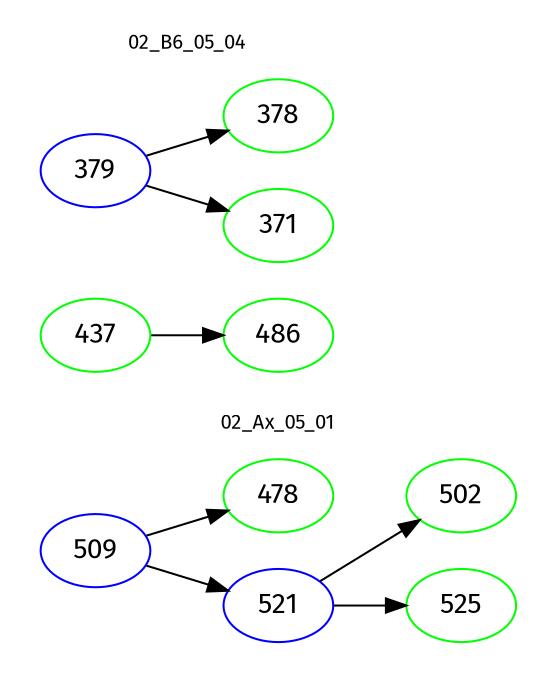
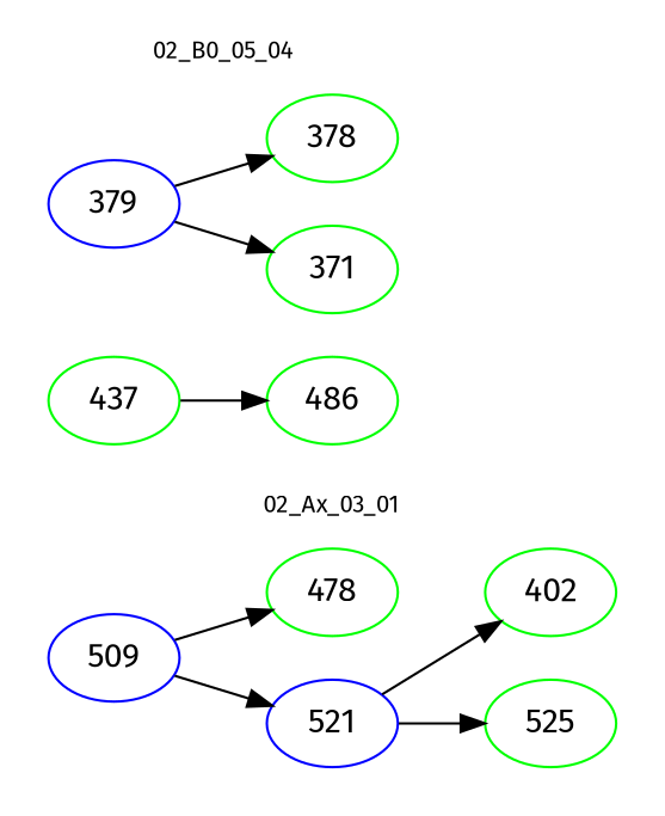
  digraph {
    fontname="Fira Sans"
    rankdir=LR
    node [color=green fontname="Fira Sans"]
    edge [color=black fontname="Fira Sans"]
    n1 [color=blue label=521]
    n2 [color=blue label=509]
    n3 [label=525]
-   n4 [label=502]
+   n4 [label=402]
    n5 [label=478]
    n6 [color=blue label=379]
    n7 [label=371]
    n8 [label=437]
    n9 [label=378]
    n10 [label=486]
    subgraph cluster_1 {
      color=white
      fontsize=10
-     label="02_Ax_05_01"
+     label="02_Ax_03_01"
      n1
      n2
      n3
      n4
      n5
    }
    subgraph cluster_2 {
      color=white
      fontsize=10
-     label="02_B6_05_04"
+     label="02_B0_05_04"
      n6
      n7
      n8
      n9
      n10
    }
    n1 -> n3
    n1 -> n4
    n2 -> n1
    n2 -> n5
    n6 -> n7
    n6 -> n9
    n8 -> n10
  }
